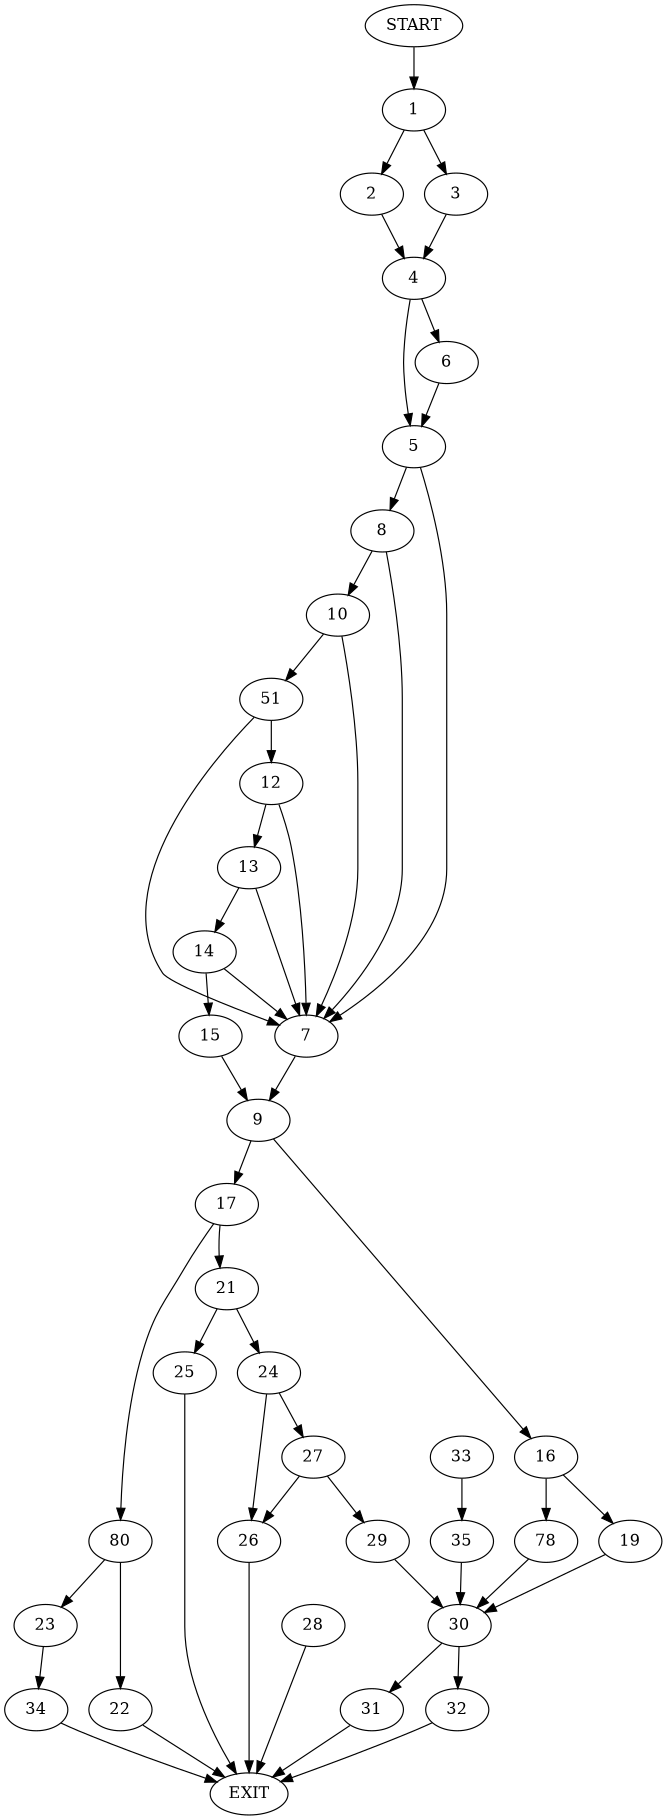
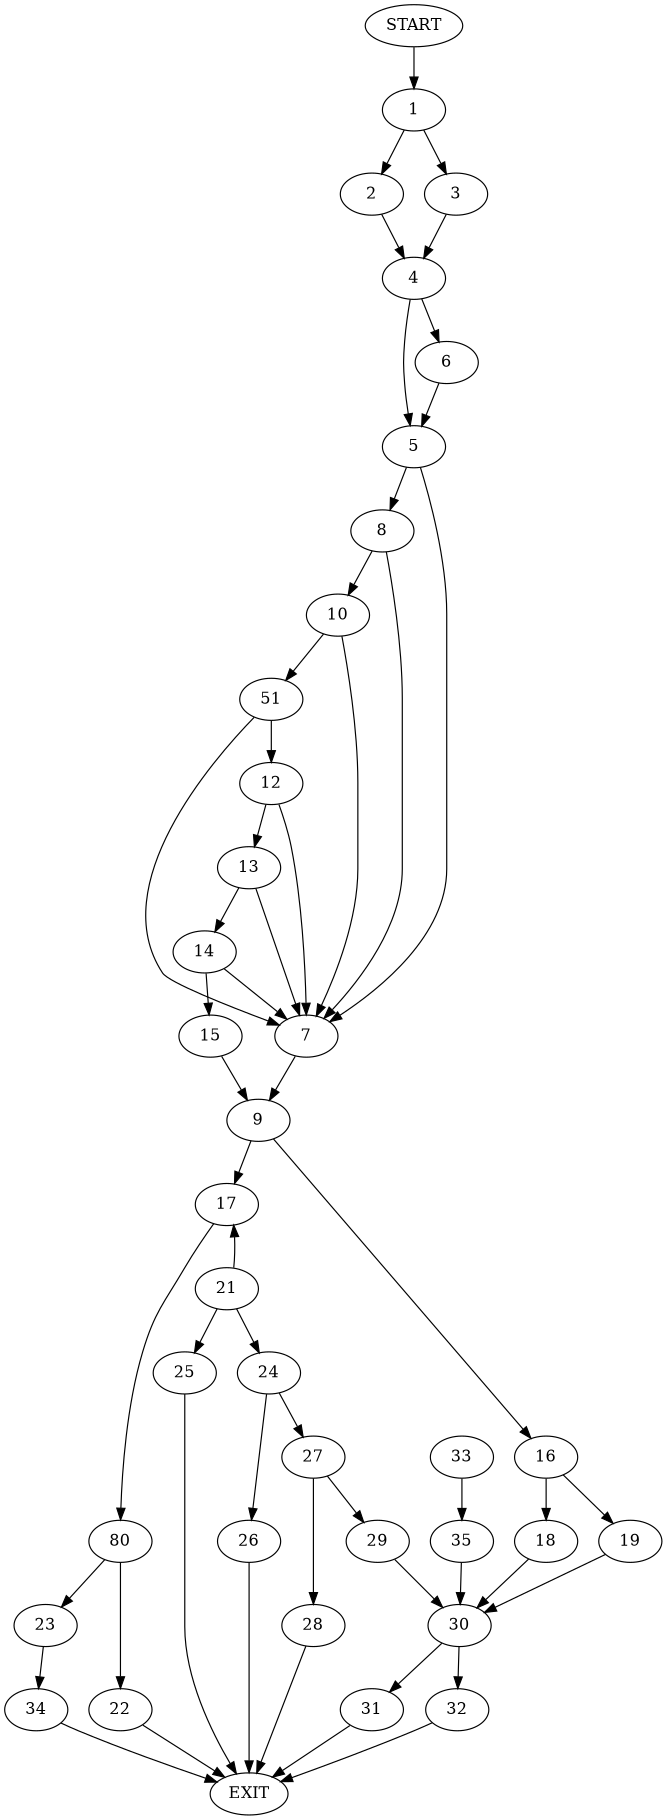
  digraph {
    n1 [label=START]
    1
    2
    3
    n5 [label=EXIT]
    4
    5
    6
    7
    8
    9
    10
    16
    17
    n15 [label=51]
-   18 [label=78]
+   18
    19
    n18 [label=80]
    21
    12
    13
    14
    15
    30
    22
    23
    24
    25
    31
    32
    34
    26
    27
    33
    35
    28
    29
    n1 -> 1
    1 -> 2
    1 -> 3
    2 -> 4
    3 -> 4
    4 -> 5
    4 -> 6
    5 -> 7
    5 -> 8
    6 -> 5
    7 -> 9
    8 -> 7
    8 -> 10
    9 -> 16
    9 -> 17
    10 -> 7
    10 -> n15
    16 -> 18
    16 -> 19
    17 -> n18
-   17 -> 21
+   21 -> 17
    n15 -> 7
    n15 -> 12
    18 -> 30
    19 -> 30
    n18 -> 22
    n18 -> 23
    21 -> 24
    21 -> 25
    12 -> 7
    12 -> 13
    13 -> 7
    13 -> 14
    14 -> 7
    14 -> 15
    15 -> 9
    30 -> 31
    30 -> 32
    22 -> n5
    23 -> 34
    24 -> 26
    24 -> 27
    25 -> n5
    31 -> n5
    32 -> n5
    34 -> n5
    26 -> n5
-   27 -> 26
+   27 -> 28
    27 -> 29
    33 -> 35
    35 -> 30
    28 -> n5
    29 -> 30
  }
